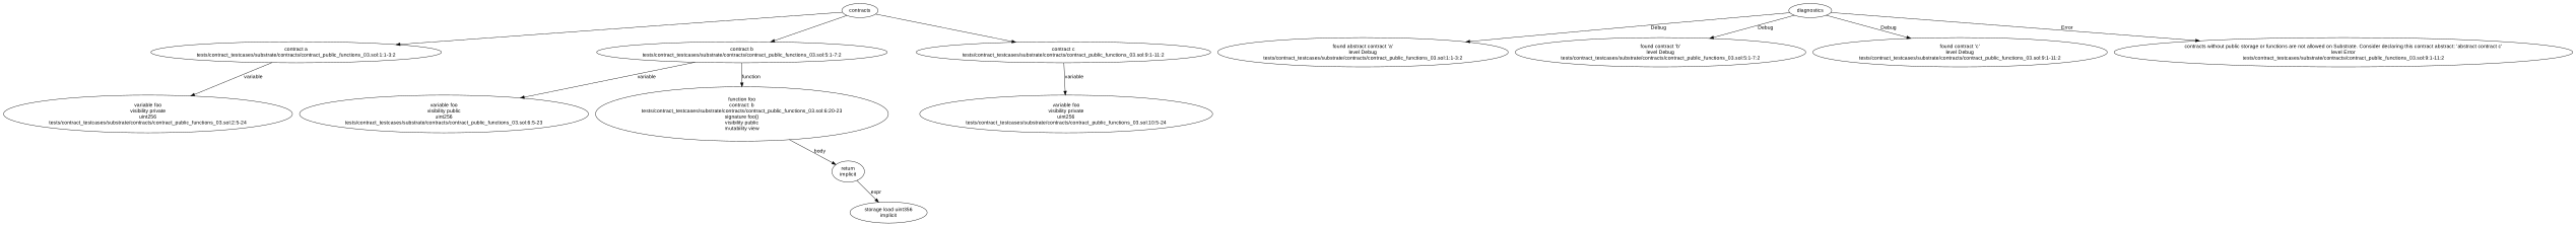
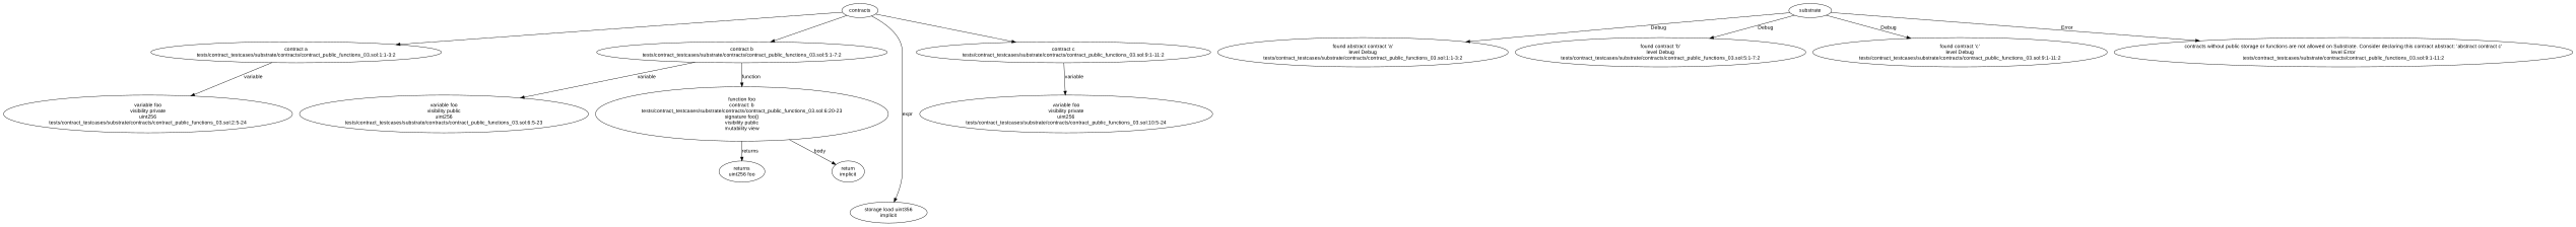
  strict digraph {
    fontname="Liberation Sans"
    node [fontname="Liberation Sans"]
    edge [fontname="Liberation Sans"]
    n1 [label="contract a\ntests/contract_testcases/substrate/contracts/contract_public_functions_03.sol:1:1-3:2"]
    n2 [label="variable foo\nvisibility private\nuint256\ntests/contract_testcases/substrate/contracts/contract_public_functions_03.sol:2:5-24"]
    n3 [label="contract b\ntests/contract_testcases/substrate/contracts/contract_public_functions_03.sol:5:1-7:2"]
    n4 [label="variable foo\nvisibility public\nuint256\ntests/contract_testcases/substrate/contracts/contract_public_functions_03.sol:6:5-23"]
    n5 [label="function foo\ncontract: b\ntests/contract_testcases/substrate/contracts/contract_public_functions_03.sol:6:20-23\nsignature foo()\nvisibility public\nmutability view"]
+   n6 [label="returns\nuint256 foo"]
    n7 [label="return\nimplicit"]
    n8 [label="storage load uint356\nimplicit"]
    n9 [label="contract c\ntests/contract_testcases/substrate/contracts/contract_public_functions_03.sol:9:1-11:2"]
    n10 [label="variable foo\nvisibility private\nuint256\ntests/contract_testcases/substrate/contracts/contract_public_functions_03.sol:10:5-24"]
    n11 [label="found abstract contract 'a'\nlevel Debug\ntests/contract_testcases/substrate/contracts/contract_public_functions_03.sol:1:1-3:2"]
    n12 [label="found contract 'b'\nlevel Debug\ntests/contract_testcases/substrate/contracts/contract_public_functions_03.sol:5:1-7:2"]
    n13 [label="found contract 'c'\nlevel Debug\ntests/contract_testcases/substrate/contracts/contract_public_functions_03.sol:9:1-11:2"]
    n14 [label="contracts without public storage or functions are not allowed on Substrate. Consider declaring this contract abstract: 'abstract contract c'\nlevel Error\ntests/contract_testcases/substrate/contracts/contract_public_functions_03.sol:9:1-11:2"]
    contracts
-   diagnostics
+   diagnostics [label=substrate]
    n1 -> n2 [label=variable]
    n3 -> n4 [label=variable]
    n3 -> n5 [label=function]
+   n5 -> n6 [label=returns]
    n5 -> n7 [label=body]
-   n7 -> n8 [label=expr]
+   contracts -> n8 [label=expr]
    n9 -> n10 [label=variable]
    contracts -> n1
    contracts -> n3
    contracts -> n9
    diagnostics -> n11 [label=Debug]
    diagnostics -> n12 [label=Debug]
    diagnostics -> n13 [label=Debug]
    diagnostics -> n14 [label=Error]
  }
